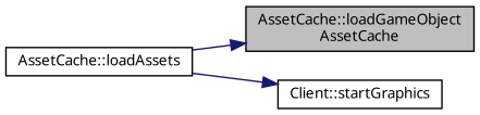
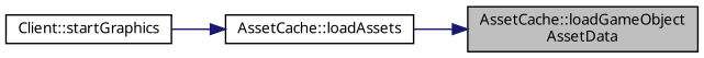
  digraph {
    fontname="Noto Sans"
    rankdir=RL
    node [color=black fillcolor=white fontname="Noto Sans" fontsize=10 shape=record style=filled]
    edge [color=midnightblue dir=back fontname="Noto Sans" fontsize=10 labelfontname=Helvetica labelfontsize=10 style=solid]
-   n1 [fillcolor=grey75 fontcolor=black height=0.2 label="AssetCache::loadGameObject\lAssetCache" width=0.4]
+   n1 [fillcolor=grey75 fontcolor=black height=0.2 label="AssetCache::loadGameObject\lAssetData" width=0.4]
    n2 [height=0.2 label="AssetCache::loadAssets" width=0.4]
    n3 [height=0.2 label="Client::startGraphics" width=0.4]
    n1 -> n2
-   n3 -> n2
+   n2 -> n3
  }
